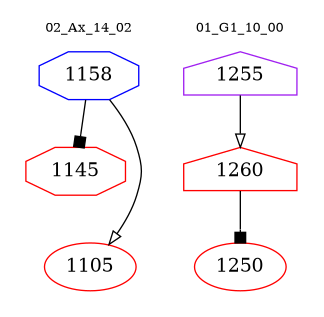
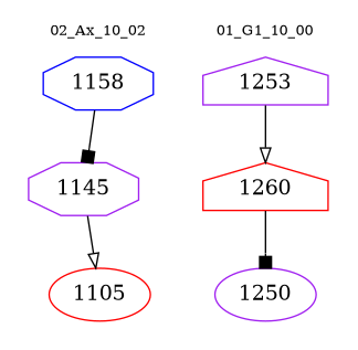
  digraph {
    node [color=purple shape=octagon]
    edge [arrowhead=onormal color=black]
-   n1 [color=red label=1145]
+   n1 [label=1145]
    n2 [color=red label=1105 shape=ellipse]
    n3 [color=blue label=1158]
-   n4 [label=1255 shape=house]
-   n5 [color=red label=1250 shape=ellipse]
+   n4 [label=1253 shape=house]
+   n5 [label=1250 shape=ellipse]
    n6 [color=red label=1260 shape=house]
    subgraph cluster_1 {
      color=white
      fontsize=10
-     label="02_Ax_14_02"
+     label="02_Ax_10_02"
      n1
      n2
      n3
    }
    subgraph cluster_2 {
      color=white
      fontsize=10
      label="01_G1_10_00"
      n4
      n5
      n6
    }
-   n3 -> n2
+   n1 -> n2
    n3 -> n1 [arrowhead=box]
    n4 -> n6
    n6 -> n5 [arrowhead=box]
  }
